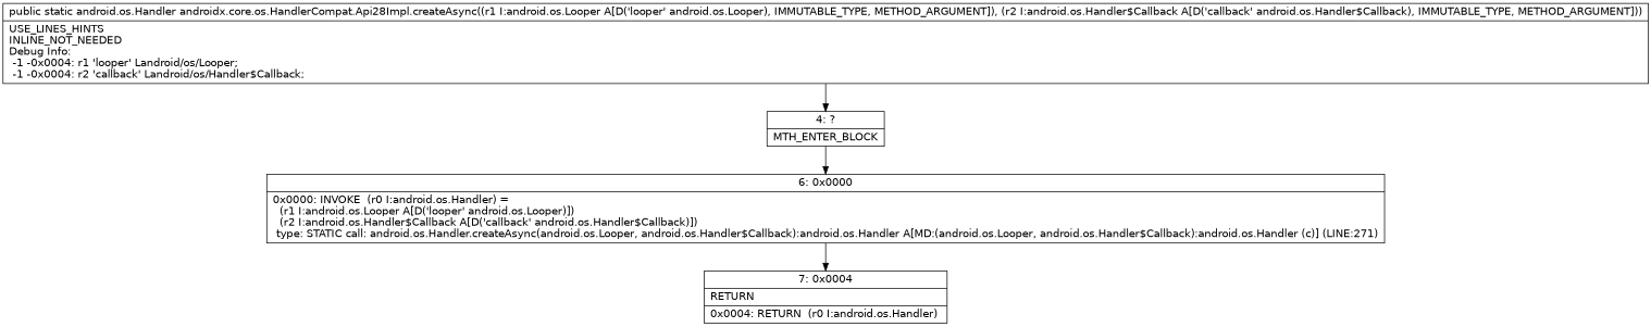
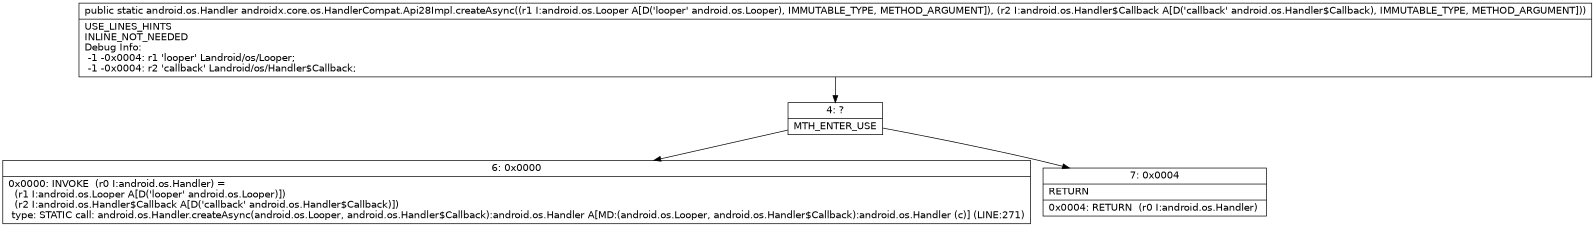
  digraph {
    fontname="DejaVu Sans"
    node [fontname="DejaVu Sans" shape=record]
    edge [fontname="DejaVu Sans"]
-   n1 [label="{4\:\ ?|MTH_ENTER_BLOCK\l}"]
+   n1 [label="{4\:\ ?|MTH_ENTER_USE\l}"]
    n2 [label="{6\:\ 0x0000|0x0000: INVOKE  (r0 I:android.os.Handler) = \l  (r1 I:android.os.Looper A[D('looper' android.os.Looper)])\l  (r2 I:android.os.Handler$Callback A[D('callback' android.os.Handler$Callback)])\l type: STATIC call: android.os.Handler.createAsync(android.os.Looper, android.os.Handler$Callback):android.os.Handler A[MD:(android.os.Looper, android.os.Handler$Callback):android.os.Handler (c)] (LINE:271)\l}"]
    n3 [label="{7\:\ 0x0004|RETURN\l|0x0004: RETURN  (r0 I:android.os.Handler) \l}"]
    n4 [label="{public static android.os.Handler androidx.core.os.HandlerCompat.Api28Impl.createAsync((r1 I:android.os.Looper A[D('looper' android.os.Looper), IMMUTABLE_TYPE, METHOD_ARGUMENT]), (r2 I:android.os.Handler$Callback A[D('callback' android.os.Handler$Callback), IMMUTABLE_TYPE, METHOD_ARGUMENT]))  | USE_LINES_HINTS\lINLINE_NOT_NEEDED\lDebug Info:\l  \-1 \-0x0004: r1 'looper' Landroid\/os\/Looper;\l  \-1 \-0x0004: r2 'callback' Landroid\/os\/Handler$Callback;\l}"]
    n1 -> n2
-   n2 -> n3
+   n1 -> n3
    n4 -> n1
  }
